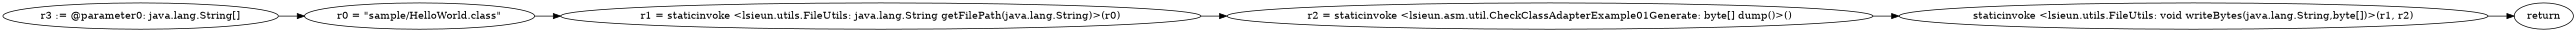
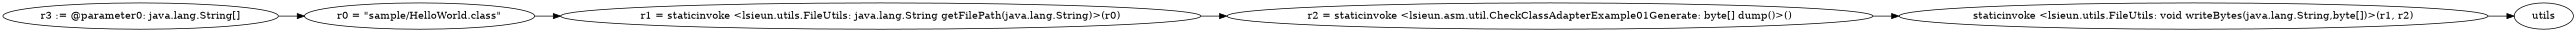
  digraph {
    rankdir=LR
    "r3 := @parameter0: java.lang.String[]"
    "r0 = \"sample/HelloWorld.class\""
    "r1 = staticinvoke <lsieun.utils.FileUtils: java.lang.String getFilePath(java.lang.String)>(r0)"
    "r2 = staticinvoke <lsieun.asm.util.CheckClassAdapterExample01Generate: byte[] dump()>()"
    "staticinvoke <lsieun.utils.FileUtils: void writeBytes(java.lang.String,byte[])>(r1, r2)"
-   return
+   return [label=utils]
    "r3 := @parameter0: java.lang.String[]" -> "r0 = \"sample/HelloWorld.class\""
    "r0 = \"sample/HelloWorld.class\"" -> "r1 = staticinvoke <lsieun.utils.FileUtils: java.lang.String getFilePath(java.lang.String)>(r0)"
    "r1 = staticinvoke <lsieun.utils.FileUtils: java.lang.String getFilePath(java.lang.String)>(r0)" -> "r2 = staticinvoke <lsieun.asm.util.CheckClassAdapterExample01Generate: byte[] dump()>()"
    "r2 = staticinvoke <lsieun.asm.util.CheckClassAdapterExample01Generate: byte[] dump()>()" -> "staticinvoke <lsieun.utils.FileUtils: void writeBytes(java.lang.String,byte[])>(r1, r2)"
    "staticinvoke <lsieun.utils.FileUtils: void writeBytes(java.lang.String,byte[])>(r1, r2)" -> return
  }
